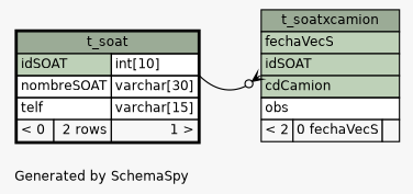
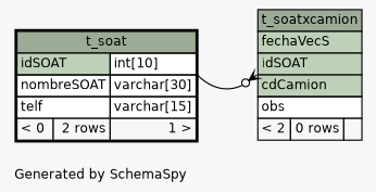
  digraph {
    bgcolor="#f7f7f7"
    fontname=Helvetica
    fontsize=11
    label="\nGenerated by SchemaSpy"
    labeljust=l
    nodesep=0.18
    rankdir=RL
    ranksep=0.46
    node [fontname=Helvetica fontsize=11 shape=plaintext]
-   n1 [label=<     <TABLE BORDER="0" CELLBORDER="1" CELLSPACING="0" BGCOLOR="#ffffff">       <TR><TD COLSPAN="3" BGCOLOR="#9bab96" ALIGN="CENTER">t_soatxcamion</TD></TR>       <TR><TD PORT="fechaVecS" COLSPAN="3" BGCOLOR="#bed1b8" ALIGN="LEFT">fechaVecS</TD></TR>       <TR><TD PORT="idSOAT" COLSPAN="3" BGCOLOR="#bed1b8" ALIGN="LEFT">idSOAT</TD></TR>       <TR><TD PORT="cdCamion" COLSPAN="3" BGCOLOR="#bed1b8" ALIGN="LEFT">cdCamion</TD></TR>       <TR><TD PORT="obs" COLSPAN="3" ALIGN="LEFT">obs</TD></TR>       <TR><TD ALIGN="LEFT" BGCOLOR="#f7f7f7">&lt; 2</TD><TD ALIGN="RIGHT" BGCOLOR="#f7f7f7">0 fechaVecS</TD><TD ALIGN="RIGHT" BGCOLOR="#f7f7f7">  </TD></TR>     </TABLE>>]
+   n1 [label=<     <TABLE BORDER="0" CELLBORDER="1" CELLSPACING="0" BGCOLOR="#ffffff">       <TR><TD COLSPAN="3" BGCOLOR="#9bab96" ALIGN="CENTER">t_soatxcamion</TD></TR>       <TR><TD PORT="fechaVecS" COLSPAN="3" BGCOLOR="#bed1b8" ALIGN="LEFT">fechaVecS</TD></TR>       <TR><TD PORT="idSOAT" COLSPAN="3" BGCOLOR="#bed1b8" ALIGN="LEFT">idSOAT</TD></TR>       <TR><TD PORT="cdCamion" COLSPAN="3" BGCOLOR="#bed1b8" ALIGN="LEFT">cdCamion</TD></TR>       <TR><TD PORT="obs" COLSPAN="3" ALIGN="LEFT">obs</TD></TR>       <TR><TD ALIGN="LEFT" BGCOLOR="#f7f7f7">&lt; 2</TD><TD ALIGN="RIGHT" BGCOLOR="#f7f7f7">0 rows</TD><TD ALIGN="RIGHT" BGCOLOR="#f7f7f7">  </TD></TR>     </TABLE>>]
    n2 [label=<     <TABLE BORDER="2" CELLBORDER="1" CELLSPACING="0" BGCOLOR="#ffffff">       <TR><TD COLSPAN="3" BGCOLOR="#9bab96" ALIGN="CENTER">t_soat</TD></TR>       <TR><TD PORT="idSOAT" COLSPAN="2" BGCOLOR="#bed1b8" ALIGN="LEFT">idSOAT</TD><TD PORT="idSOAT.type" ALIGN="LEFT">int[10]</TD></TR>       <TR><TD PORT="nombreSOAT" COLSPAN="2" ALIGN="LEFT">nombreSOAT</TD><TD PORT="nombreSOAT.type" ALIGN="LEFT">varchar[30]</TD></TR>       <TR><TD PORT="telf" COLSPAN="2" ALIGN="LEFT">telf</TD><TD PORT="telf.type" ALIGN="LEFT">varchar[15]</TD></TR>       <TR><TD ALIGN="LEFT" BGCOLOR="#f7f7f7">&lt; 0</TD><TD ALIGN="RIGHT" BGCOLOR="#f7f7f7">2 rows</TD><TD ALIGN="RIGHT" BGCOLOR="#f7f7f7">1 &gt;</TD></TR>     </TABLE>>]
    n1 -> n2 [arrowhead=none arrowsize=0.8 arrowtail=crowodot dir=back headport="idSOAT.type:se" tailport="idSOAT:sw"]
  }
